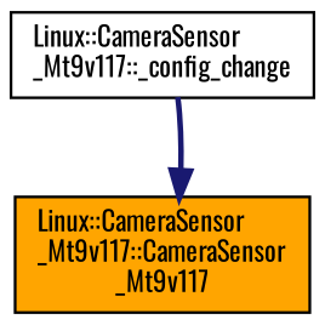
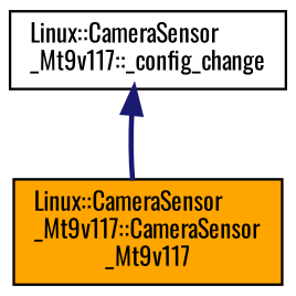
  digraph {
    rankdir=TB
    fontname=Oswald
    node [color=black fontname=Oswald fontsize=10 shape=record style=filled]
    n1 [fillcolor=white fontcolor=black height=0.2 label="Linux::CameraSensor\l_Mt9v117::_config_change" width=0.4]
    n2 [fillcolor=orange height=0.2 label="Linux::CameraSensor\l_Mt9v117::CameraSensor\l_Mt9v117" width=0.4]
-   n2 -> n1 [color=midnightblue dir=back fontname=Oswald fontsize=10 labelfontname=Helvetica labelfontsize=10 style=bold]
+   n1 -> n2 [color=midnightblue dir=back fontname=Oswald fontsize=10 labelfontname=Helvetica labelfontsize=10 style=bold]
  }
